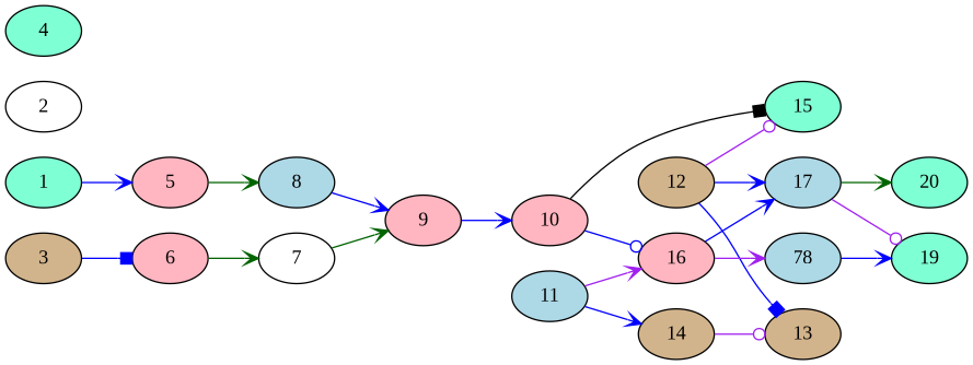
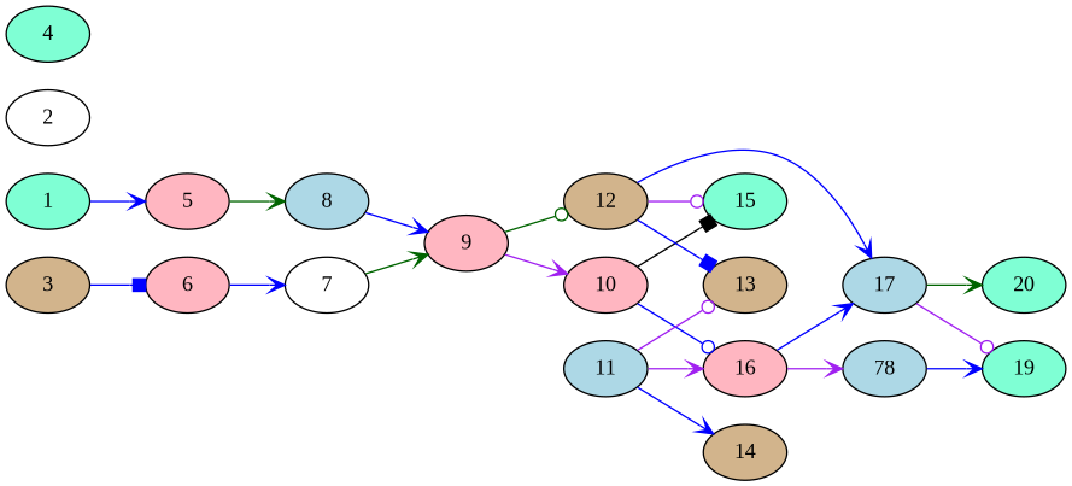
  digraph {
    fontname="Liberation Serif"
    rankdir=LR
    node [alpha=0.07 fillcolor=aquamarine fontname="Liberation Serif" style=filled]
    edge [arrowhead=vee color=blue fontname="Liberation Serif"]
    1 [alpha=0.15 expect_size=43598848]
    5 [alpha=0.19 expect_size=35753984 fillcolor=lightpink]
    8 [expect_size=39605248 fillcolor=lightblue]
    9 [expect_size=51854336 fillcolor=lightpink]
    2 [alpha=0.18 expect_size=17904640 fillcolor=white]
    3 [alpha=0.01 expect_size=23122944 fillcolor=tan]
    6 [alpha=0.10 expect_size=18087936 fillcolor=lightpink]
    7 [alpha=0.10 expect_size=11168768 fillcolor=white]
    4 [alpha=0.04 expect_size=29661184]
    10 [alpha=0.11 expect_size=28805120 fillcolor=lightpink]
    12 [expect_size=40092672 fillcolor=tan]
    15 [alpha=0.00 expect_size=45170688]
    16 [expect_size=42014720 fillcolor=lightpink]
    11 [alpha=0.02 expect_size=52264960 fillcolor=lightblue]
    13 [alpha=0.01 expect_size=34511872 fillcolor=tan]
    14 [alpha=0.14 expect_size=35950592 fillcolor=tan]
    17 [alpha=0.15 expect_size=18610176 fillcolor=lightblue]
    n18 [alpha=0.10 expect_size=41227264 fillcolor=lightblue label=78]
    19 [alpha=0.12 expect_size=9580544]
    20 [alpha=0.11 expect_size=26714112]
    1 -> 5
    5 -> 8 [color=darkgreen]
    8 -> 9
-   9 -> 10
+   9 -> 10 [color=purple]
+   9 -> 12 [arrowhead=odot color=darkgreen]
    3 -> 6 [arrowhead=box]
-   6 -> 7 [color=darkgreen]
+   6 -> 7
    7 -> 9 [color=darkgreen]
    10 -> 15 [arrowhead=box color=black]
    10 -> 16 [arrowhead=odot]
    12 -> 15 [arrowhead=odot color=purple]
    12 -> 13 [arrowhead=box]
    12 -> 17
    16 -> 17
    16 -> n18 [color=purple]
    11 -> 16 [color=purple]
-   14 -> 13 [arrowhead=odot color=purple]
+   11 -> 13 [arrowhead=odot color=purple]
    11 -> 14
    17 -> 19 [arrowhead=odot color=purple]
    17 -> 20 [color=darkgreen]
    n18 -> 19
  }
